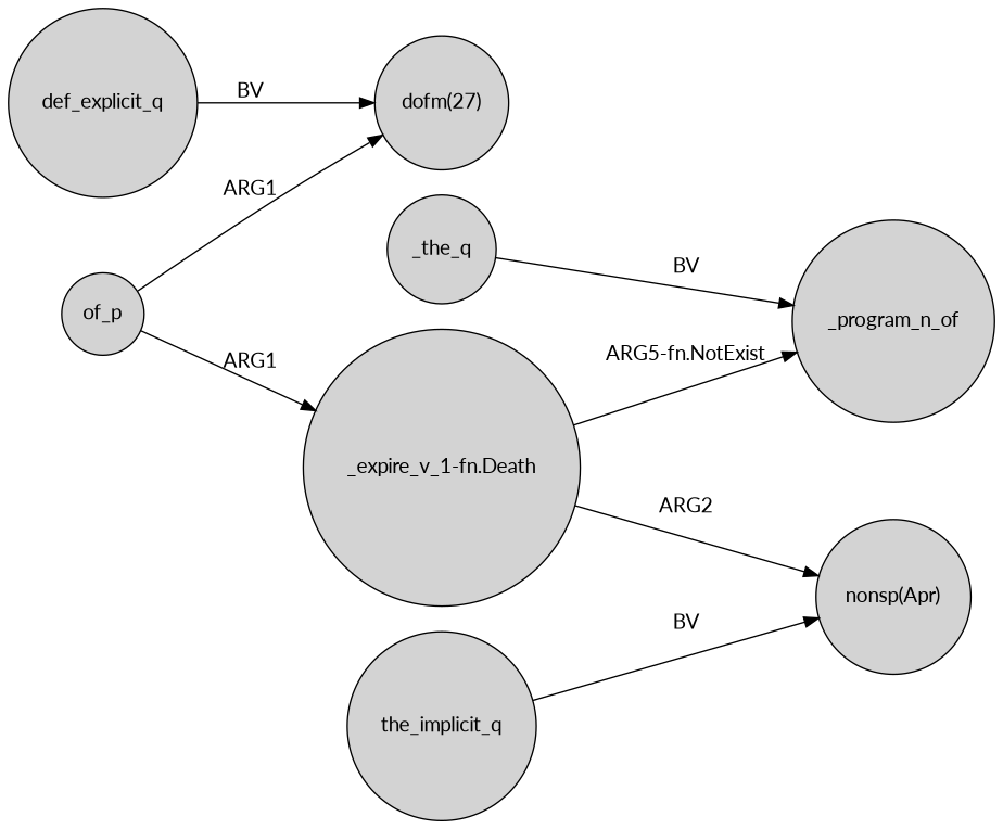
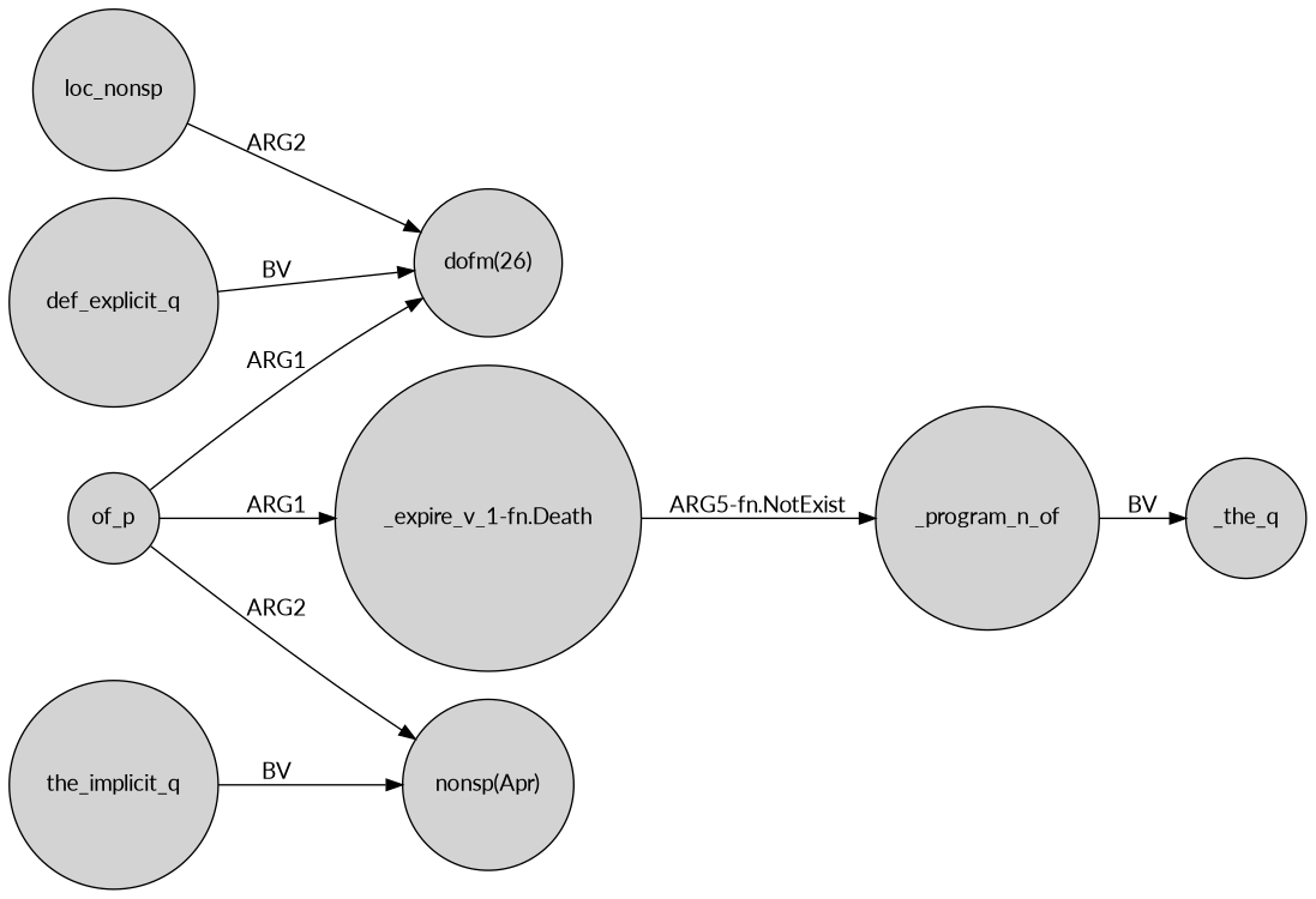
  digraph {
    fontname=Lato
    rankdir=LR
    node [fontname=Lato shape=circle style=filled]
    edge [fontname=Lato]
-   "dofm(27)"
+   loc_nonsp
+   "dofm(27)" [label="dofm(26)"]
    "_expire_v_1-fn.Death"
    _program_n_of
    def_explicit_q
    of_p
    n7 [label="nonsp(Apr)"]
    n8 [label=the_implicit_q]
    _the_q
+   loc_nonsp -> "dofm(27)" [label=ARG2]
    "_expire_v_1-fn.Death" -> _program_n_of [label="ARG5-fn.NotExist"]
    def_explicit_q -> "dofm(27)" [label=BV]
    of_p -> "dofm(27)" [label=ARG1]
    of_p -> "_expire_v_1-fn.Death" [label=ARG1]
-   "_expire_v_1-fn.Death" -> n7 [label=ARG2]
+   of_p -> n7 [label=ARG2]
    n8 -> n7 [label=BV]
-   _the_q -> _program_n_of [label=BV]
+   _program_n_of -> _the_q [label=BV]
  }
